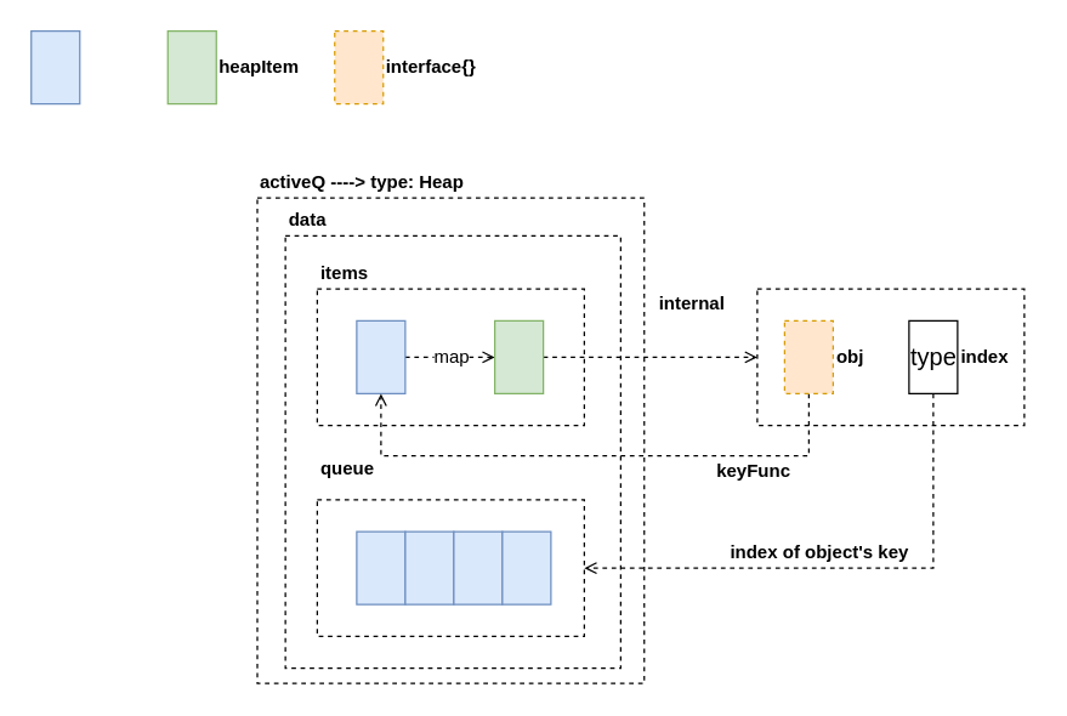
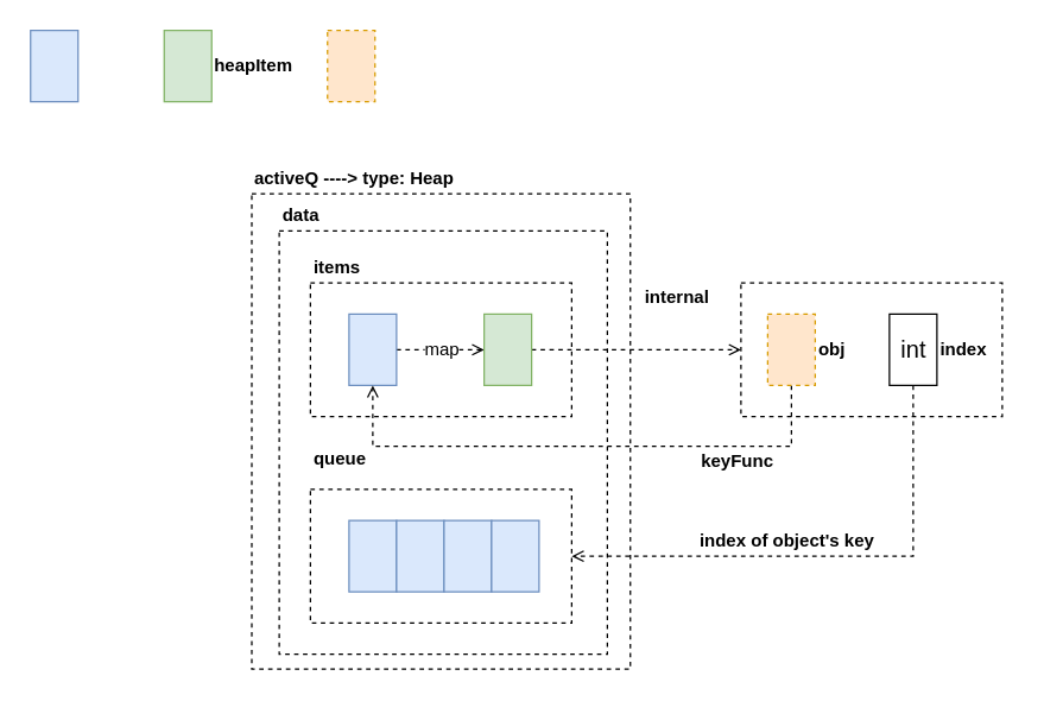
  <mxCell id="0" />
  <mxCell id="1" parent="0" />
  <mxCell id="2" value="" style="rounded=0;whiteSpace=wrap;html=1;fillColor=none;fontSize=12;dashed=1;" parent="1" vertex="1"><mxGeometry x="169" y="130" width="255" height="320" as="geometry" /></mxCell>
  <mxCell id="3" value="" style="rounded=0;whiteSpace=wrap;html=1;fillColor=none;fontSize=12;dashed=1;" parent="1" vertex="1"><mxGeometry x="187.5" y="155" width="221" height="285" as="geometry" /></mxCell>
  <mxCell id="4" value="" style="rounded=0;whiteSpace=wrap;html=1;fillColor=none;fontSize=12;dashed=1;" parent="1" vertex="1"><mxGeometry x="498.5" y="190" width="176" height="90" as="geometry" /></mxCell>
  <mxCell id="5" value="" style="rounded=0;whiteSpace=wrap;html=1;fillColor=none;fontSize=12;dashed=1;" parent="1" vertex="1"><mxGeometry x="208.5" y="190" width="176" height="90" as="geometry" /></mxCell>
  <mxCell id="6" value="" style="rounded=0;whiteSpace=wrap;html=1;fontSize=16;fillColor=#dae8fc;strokeColor=#6c8ebf;" parent="1" vertex="1"><mxGeometry x="20" y="20" width="32" height="48" as="geometry" /></mxCell>
  <mxCell id="7" value="" style="rounded=0;whiteSpace=wrap;html=1;fontSize=16;fillColor=#d5e8d4;strokeColor=#82b366;" parent="1" vertex="1"><mxGeometry x="110" y="20" width="32" height="48" as="geometry" /></mxCell>
  <mxCell id="8" value="" style="rounded=0;whiteSpace=wrap;html=1;fontSize=16;fillColor=#ffe6cc;strokeColor=#d79b00;dashed=1;" parent="1" vertex="1"><mxGeometry x="220" y="20" width="32" height="48" as="geometry" /></mxCell>
- <mxCell id="9" value="interface{}" style="text;html=1;align=left;verticalAlign=middle;resizable=0;points=[];autosize=1;fontSize=12;fontStyle=1" parent="1" vertex="1"><mxGeometry x="252" y="34" width="70" height="20" as="geometry" /></mxCell>
  <mxCell id="10" value="heapItem" style="text;html=1;align=left;verticalAlign=middle;resizable=0;points=[];autosize=1;fontSize=12;fontStyle=1" parent="1" vertex="1"><mxGeometry x="142" y="34" width="70" height="20" as="geometry" /></mxCell>
  <mxCell id="11" value="map" style="edgeStyle=orthogonalEdgeStyle;rounded=0;orthogonalLoop=1;jettySize=auto;html=1;exitX=1;exitY=0.5;exitDx=0;exitDy=0;dashed=1;endArrow=open;endFill=0;fontSize=12;" parent="1" source="12" target="14" edge="1"><mxGeometry relative="1" as="geometry" /></mxCell>
  <mxCell id="12" value="" style="rounded=0;whiteSpace=wrap;html=1;fontSize=16;fillColor=#dae8fc;strokeColor=#6c8ebf;" parent="1" vertex="1"><mxGeometry x="234.5" y="211" width="32" height="48" as="geometry" /></mxCell>
  <mxCell id="13" style="edgeStyle=orthogonalEdgeStyle;rounded=0;orthogonalLoop=1;jettySize=auto;html=1;exitX=1;exitY=0.5;exitDx=0;exitDy=0;entryX=0;entryY=0.5;entryDx=0;entryDy=0;dashed=1;endArrow=open;endFill=0;fontSize=12;" parent="1" source="14" target="4" edge="1"><mxGeometry relative="1" as="geometry" /></mxCell>
  <mxCell id="14" value="" style="rounded=0;whiteSpace=wrap;html=1;fontSize=16;fillColor=#d5e8d4;strokeColor=#82b366;" parent="1" vertex="1"><mxGeometry x="325.5" y="211" width="32" height="48" as="geometry" /></mxCell>
  <mxCell id="15" value="items" style="text;html=1;align=left;verticalAlign=middle;resizable=0;points=[];autosize=1;fontSize=12;fontStyle=1" parent="1" vertex="1"><mxGeometry x="208.5" y="170" width="50" height="20" as="geometry" /></mxCell>
  <mxCell id="16" value="" style="rounded=0;whiteSpace=wrap;html=1;fontSize=16;fillColor=#dae8fc;strokeColor=#6c8ebf;" parent="1" vertex="1"><mxGeometry x="234.5" y="350" width="32" height="48" as="geometry" /></mxCell>
  <mxCell id="17" value="" style="rounded=0;whiteSpace=wrap;html=1;fontSize=16;fillColor=#dae8fc;strokeColor=#6c8ebf;" parent="1" vertex="1"><mxGeometry x="266.5" y="350" width="32" height="48" as="geometry" /></mxCell>
  <mxCell id="18" value="" style="rounded=0;whiteSpace=wrap;html=1;fontSize=16;fillColor=#dae8fc;strokeColor=#6c8ebf;" parent="1" vertex="1"><mxGeometry x="298.5" y="350" width="32" height="48" as="geometry" /></mxCell>
  <mxCell id="19" value="" style="rounded=0;whiteSpace=wrap;html=1;fontSize=16;fillColor=#dae8fc;strokeColor=#6c8ebf;" parent="1" vertex="1"><mxGeometry x="330.5" y="350" width="32" height="48" as="geometry" /></mxCell>
  <mxCell id="20" value="" style="rounded=0;whiteSpace=wrap;html=1;fillColor=none;fontSize=12;dashed=1;" parent="1" vertex="1"><mxGeometry x="208.5" y="329" width="176" height="90" as="geometry" /></mxCell>
  <mxCell id="21" value="queue" style="text;html=1;align=left;verticalAlign=middle;resizable=0;points=[];autosize=1;fontSize=12;fontStyle=1" parent="1" vertex="1"><mxGeometry x="208.5" y="299" width="50" height="20" as="geometry" /></mxCell>
  <mxCell id="22" style="edgeStyle=orthogonalEdgeStyle;rounded=0;orthogonalLoop=1;jettySize=auto;html=1;exitX=0.5;exitY=1;exitDx=0;exitDy=0;entryX=0.5;entryY=1;entryDx=0;entryDy=0;dashed=1;endArrow=open;endFill=0;strokeColor=#000000;fontSize=12;fontColor=#000000;" parent="1" source="23" target="12" edge="1"><mxGeometry relative="1" as="geometry"><Array as="points"><mxPoint x="533" y="300" /><mxPoint x="251" y="300" /></Array></mxGeometry></mxCell>
  <mxCell id="23" value="" style="rounded=0;whiteSpace=wrap;html=1;fontSize=16;fillColor=#ffe6cc;strokeColor=#d79b00;dashed=1;" parent="1" vertex="1"><mxGeometry x="516.5" y="211" width="32" height="48" as="geometry" /></mxCell>
  <mxCell id="24" style="edgeStyle=orthogonalEdgeStyle;rounded=0;orthogonalLoop=1;jettySize=auto;html=1;exitX=0.5;exitY=1;exitDx=0;exitDy=0;entryX=1;entryY=0.5;entryDx=0;entryDy=0;dashed=1;endArrow=open;endFill=0;fontSize=12;" parent="1" source="25" target="20" edge="1"><mxGeometry relative="1" as="geometry" /></mxCell>
- <mxCell id="25" value="type" style="rounded=0;whiteSpace=wrap;html=1;fontSize=16;fillColor=#ffffff;strokeColor=#000000;" parent="1" vertex="1"><mxGeometry x="598.5" y="211" width="32" height="48" as="geometry" /></mxCell>
+ <mxCell id="25" value="int" style="rounded=0;whiteSpace=wrap;html=1;fontSize=16;fillColor=#ffffff;strokeColor=#000000;" parent="1" vertex="1"><mxGeometry x="598.5" y="211" width="32" height="48" as="geometry" /></mxCell>
  <mxCell id="26" value="index" style="text;html=1;align=left;verticalAlign=middle;resizable=0;points=[];autosize=1;fontSize=12;fontStyle=1" parent="1" vertex="1"><mxGeometry x="630.5" y="225" width="50" height="20" as="geometry" /></mxCell>
  <mxCell id="27" value="obj" style="text;html=1;align=left;verticalAlign=middle;resizable=0;points=[];autosize=1;fontSize=12;fontStyle=1" parent="1" vertex="1"><mxGeometry x="548.5" y="225" width="30" height="20" as="geometry" /></mxCell>
  <mxCell id="28" value="internal" style="text;html=1;align=left;verticalAlign=middle;resizable=0;points=[];autosize=1;fontSize=12;fontStyle=1" parent="1" vertex="1"><mxGeometry x="431.5" y="190" width="60" height="20" as="geometry" /></mxCell>
- <mxCell id="29" value="index of object's key" style="text;html=1;align=left;verticalAlign=middle;resizable=0;points=[];autosize=1;fontSize=12;fontStyle=1" parent="1" vertex="1"><mxGeometry x="478.5" y="354" width="130" height="20" as="geometry" /></mxCell>
+ <mxCell id="29" value="index of object's key" style="text;html=1;align=left;verticalAlign=middle;resizable=0;points=[];autosize=1;fontSize=12;fontStyle=1" parent="1" vertex="1"><mxGeometry x="468.5" y="354" width="130" height="20" as="geometry" /></mxCell>
  <mxCell id="30" value="data" style="text;html=1;align=left;verticalAlign=middle;resizable=0;points=[];autosize=1;fontSize=12;fontStyle=1" parent="1" vertex="1"><mxGeometry x="187.5" y="135" width="40" height="20" as="geometry" /></mxCell>
  <mxCell id="31" value="activeQ ----&amp;gt; type: Heap" style="text;html=1;align=left;verticalAlign=middle;resizable=0;points=[];autosize=1;fontSize=12;fontStyle=1" parent="1" vertex="1"><mxGeometry x="169" y="110" width="150" height="20" as="geometry" /></mxCell>
  <mxCell id="32" value="keyFunc" style="text;html=1;align=left;verticalAlign=middle;resizable=0;points=[];autosize=1;fontSize=12;fontStyle=1" parent="1" vertex="1"><mxGeometry x="470" y="300" width="60" height="20" as="geometry" /></mxCell>
